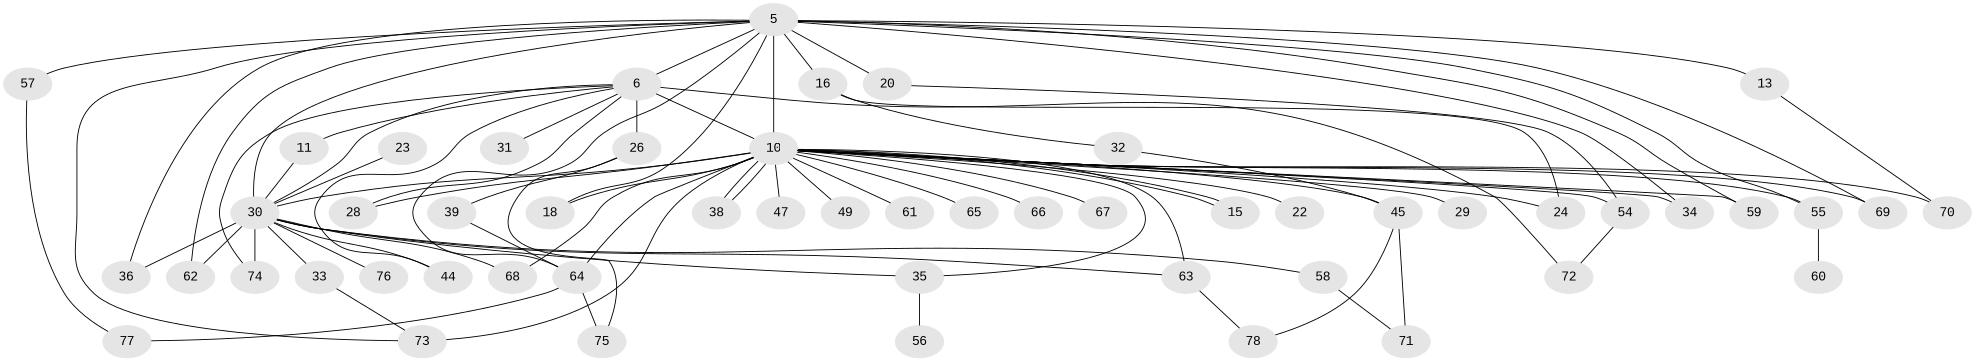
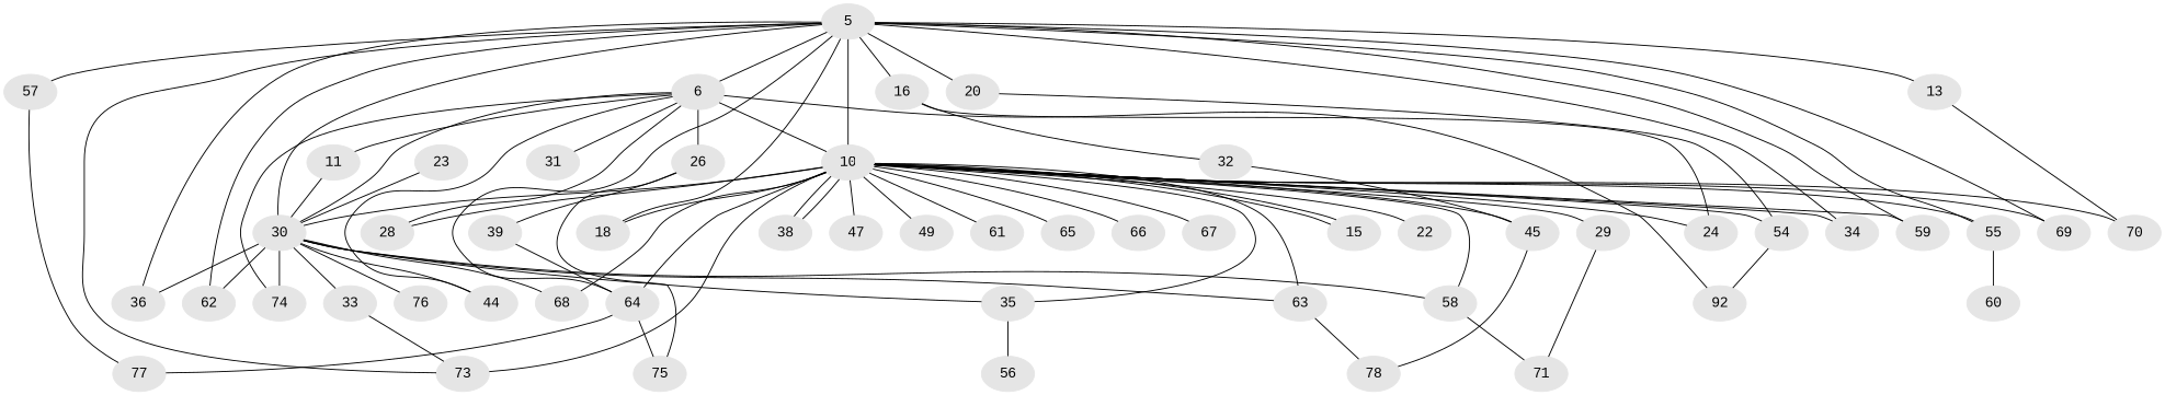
  graph {
    fontname="Liberation Mono"
    node [color=gray90 fontname="Liberation Mono" style=filled]
    edge [fontname="Liberation Mono"]
    5 [super="+2"]
    6 [super="+3"]
    10 [super="+1+9"]
    13
    16
    18
    20
    30 [super="+7"]
    34
    36
    55
    57
    59
    62
    64 [super="+42+51+46"]
    69
    73 [super="+48"]
    11
    26
    28
    31
    44
-   72
+   72 [label=92]
    74
    45 [super="+40"]
    15
    22
    24
    29
    35
    38
    47
    49
    54 [super="+43"]
    58 [super="+50"]
    61
    63 [super="+19"]
    65 [super="+12"]
    66 [super="+25"]
    67 [super="+53"]
    68 [super="+52+41"]
    70
    32
    33
    76
    71
    78
    60
    77
    75
    39
    56
    23
    5 -- 6 [weight=4]
    5 -- 10 [weight=8]
    5 -- 13 [weight=2]
    5 -- 16 [weight=2]
    5 -- 18
    5 -- 20 [weight=2]
    5 -- 30 [weight=4]
    5 -- 34
    5 -- 36
    5 -- 55
    5 -- 57
    5 -- 59
    5 -- 62
    5 -- 64
    5 -- 69
    5 -- 73
    6 -- 10 [weight=8]
    6 -- 30 [weight=4]
    6 -- 11
    6 -- 26 [weight=2]
    6 -- 28
    6 -- 31 [weight=2]
    6 -- 44
    6 -- 72
    6 -- 74
    10 -- 18
    10 -- 30 [weight=9]
    10 -- 34
    10 -- 55
    10 -- 59
    10 -- 64 [weight=4]
    10 -- 69
    10 -- 73 [weight=2]
    10 -- 28
    10 -- 45 [weight=3]
    10 -- 15
    10 -- 15
    10 -- 22 [weight=2]
    10 -- 24
    10 -- 29 [weight=2]
    10 -- 35
    10 -- 38
    10 -- 38
    10 -- 47 [weight=2]
    10 -- 49 [weight=2]
    10 -- 54 [weight=2]
+   10 -- 58
    10 -- 61 [weight=2]
    10 -- 63 [weight=2]
    10 -- 65 [weight=2]
    10 -- 66 [weight=3]
    10 -- 67 [weight=3]
    10 -- 68 [weight=3]
    10 -- 70
    13 -- 70
    16 -- 24
    16 -- 32
    20 -- 54
    30 -- 36
    30 -- 62
    30 -- 44
    30 -- 74
    30 -- 35
    30 -- 58
    30 -- 63
    30 -- 68
    30 -- 33 [weight=2]
    30 -- 76
    55 -- 60
    57 -- 77
    64 -- 77
    64 -- 75
    11 -- 30
    26 -- 75
    26 -- 39
-   45 -- 71
+   29 -- 71
    45 -- 78
    35 -- 56
    54 -- 72
    58 -- 71
    63 -- 78
    32 -- 45
    33 -- 73
    39 -- 64
    23 -- 30 [weight=2]
  }
